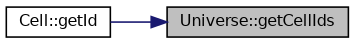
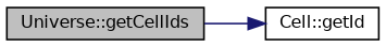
  digraph {
    rankdir=LR
    node [color=black fontname=Helvetica fontsize=10 shape=record style=filled]
    n1 [fillcolor=grey75 fontcolor=black height=0.2 label="Universe::getCellIds" width=0.4]
    n2 [fillcolor=white height=0.2 label="Cell::getId" width=0.4]
-   n2 -> n1 [color=midnightblue fontname=Helvetica fontsize=10 labelfontname=Helvetica labelfontsize=10 style=solid]
+   n1 -> n2 [color=midnightblue fontname=Helvetica fontsize=10 labelfontname=Helvetica labelfontsize=10 style=solid]
  }
